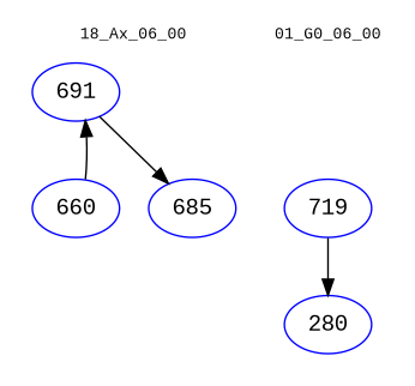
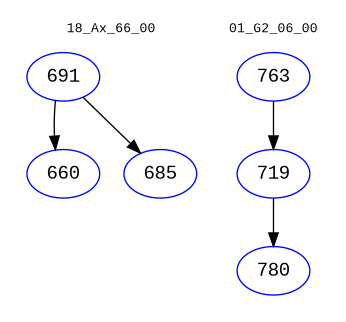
  digraph {
    fontname="Liberation Mono"
    node [color=blue fontname="Liberation Mono"]
    edge [color=black fontname="Liberation Mono"]
    n1 [label=691]
    n2 [label=660]
    n3 [label=685]
+   n4 [label=763]
    n5 [label=719]
-   n6 [label=280]
+   n6 [label=780]
    subgraph cluster_1 {
      color=white
      fontsize=10
-     label="18_Ax_06_00"
+     label="18_Ax_66_00"
      n1
      n2
      n3
    }
    subgraph cluster_2 {
      color=white
      fontsize=10
-     label="01_G0_06_00"
+     label="01_G2_06_00"
+     n4
      n5
      n6
    }
-   n2 -> n1
+   n1 -> n2
    n1 -> n3
+   n4 -> n5
    n5 -> n6
  }
